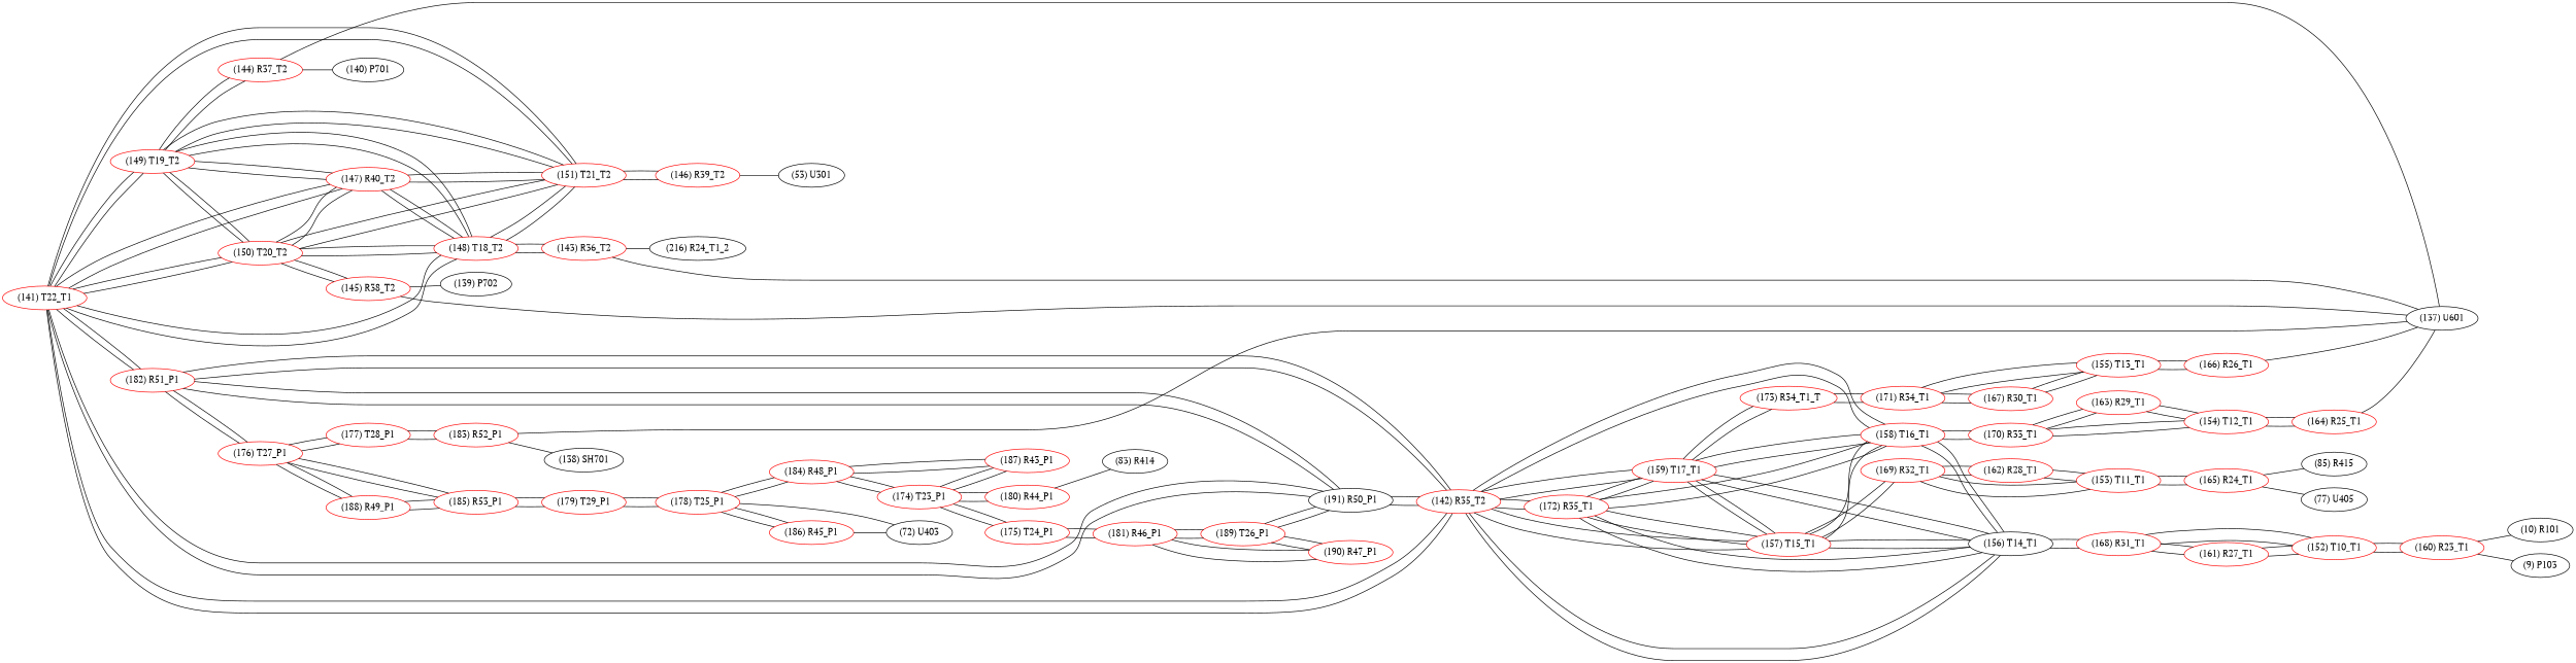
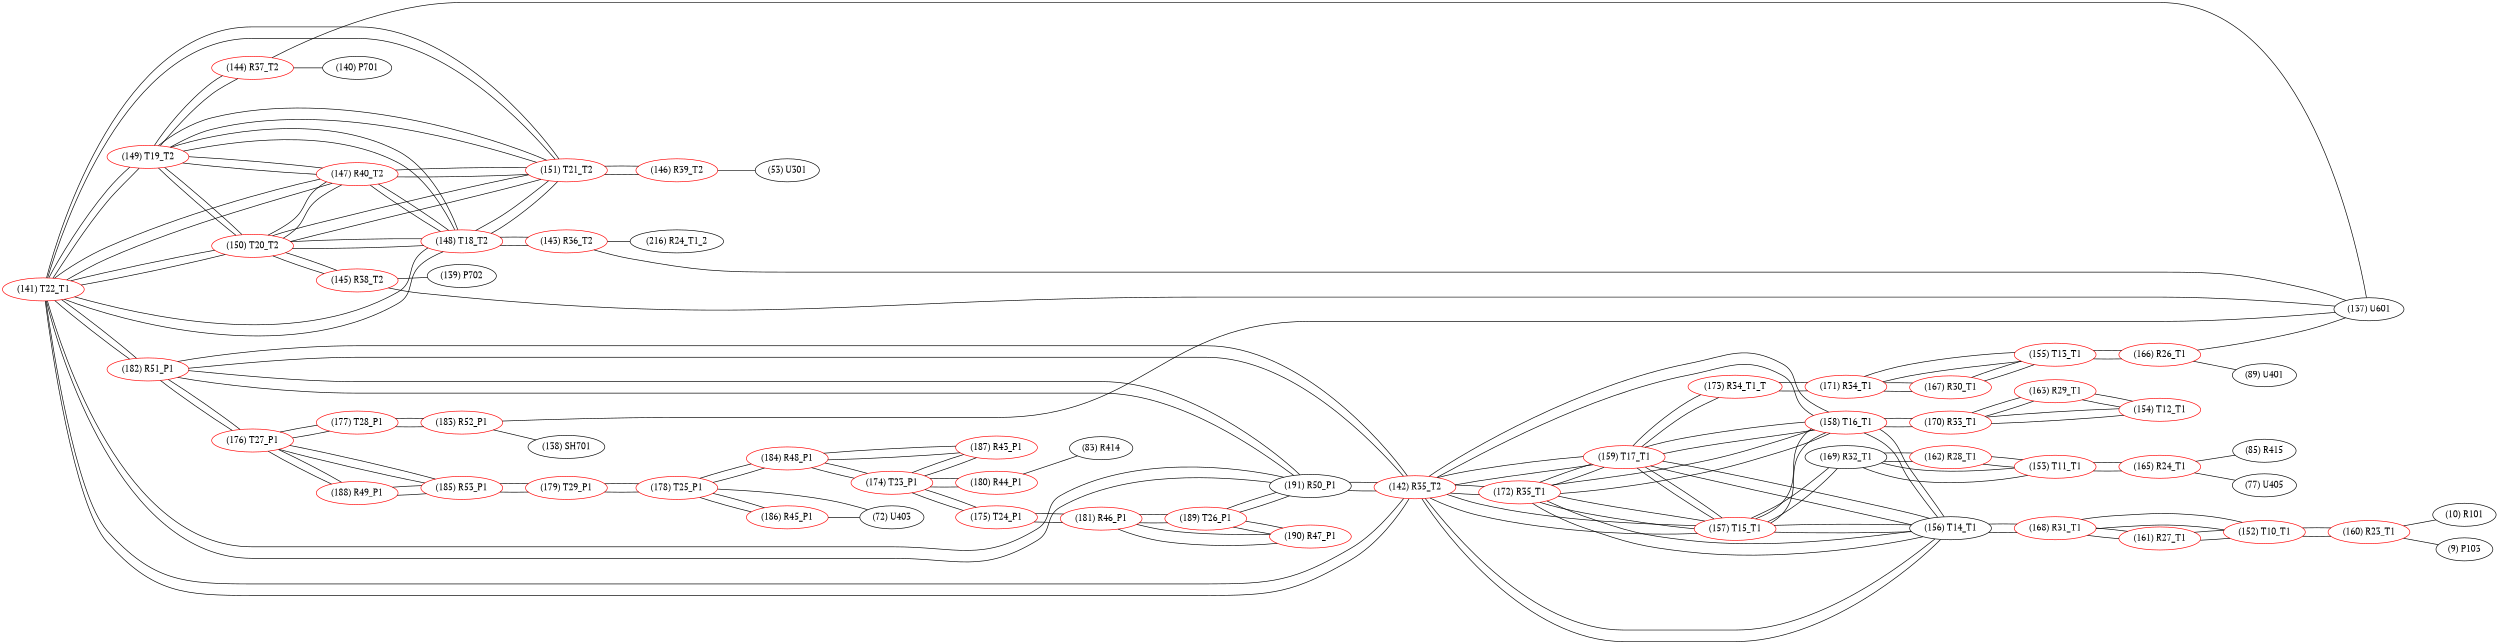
  graph {
    fontname="PT Serif"
    rankdir=LR
    node [color=red fontname="PT Serif"]
    edge [fontname="PT Serif"]
    n1 [label="(141) T22_T1"]
    n2 [label="(149) T19_T2"]
    n3 [label="(150) T20_T2"]
    n4 [label="(151) T21_T2"]
    n5 [label="(148) T18_T2"]
    n6 [label="(147) R40_T2"]
    n7 [label="(182) R51_P1"]
    n8 [color=black label="(191) R50_P1"]
    n9 [label="(142) R35_T2"]
    n10 [label="(144) R37_T2"]
    n11 [label="(145) R38_T2"]
    n12 [label="(146) R39_T2"]
    n13 [label="(143) R36_T2"]
    n14 [label="(176) T27_P1"]
    n15 [label="(189) T26_P1"]
    n16 [label="(157) T15_T1"]
    n17 [label="(158) T16_T1"]
    n18 [color=black label="(156) T14_T1"]
    n19 [label="(159) T17_T1"]
    n20 [label="(172) R35_T1"]
    n21 [label="(137) U601" color=""]
    n22 [label="(140) P701" color=""]
    n23 [label="(139) P702" color=""]
    n24 [label="(53) U301" color=""]
    n25 [label="(216) R24_T1_2" color=""]
    n26 [label="(177) T28_P1"]
    n27 [label="(185) R53_P1"]
    n28 [label="(188) R49_P1"]
    n29 [label="(181) R46_P1"]
    n30 [label="(190) R47_P1"]
-   n31 [label="(169) R32_T1"]
+   n31 [color=black label="(169) R32_T1"]
    n32 [label="(170) R33_T1"]
    n33 [label="(168) R31_T1"]
    n34 [label="(173) R34_T1_T"]
    n35 [label="(153) T11_T1"]
    n36 [label="(162) R28_T1"]
    n37 [label="(154) T12_T1"]
    n38 [label="(163) R29_T1"]
    n39 [label="(152) T10_T1"]
    n40 [label="(161) R27_T1"]
    n41 [label="(171) R34_T1"]
    n42 [label="(160) R23_T1"]
    n43 [label="(10) R101" color=""]
    n44 [label="(9) P103" color=""]
    n45 [label="(165) R24_T1"]
    n46 [label="(85) R415" color=""]
    n47 [label="(77) U405" color=""]
-   n48 [label="(164) R25_T1"]
    n49 [label="(155) T13_T1"]
    n50 [label="(167) R30_T1"]
    n51 [label="(166) R26_T1"]
+   n52 [label="(89) U401" color=""]
    n53 [label="(174) T23_P1"]
    n54 [label="(184) R48_P1"]
    n55 [label="(187) R43_P1"]
    n56 [label="(175) T24_P1"]
    n57 [label="(180) R44_P1"]
    n58 [label="(178) T25_P1"]
    n59 [label="(83) R414" color=""]
    n60 [label="(179) T29_P1"]
    n61 [label="(186) R45_P1"]
    n62 [label="(72) U403" color=""]
    n63 [label="(183) R52_P1"]
    n64 [label="(138) SH701" color=""]
    n1 -- n2
    n1 -- n3
    n1 -- n4
    n1 -- n5
    n1 -- n6
    n1 -- n7
    n1 -- n8
    n1 -- n9
    n2 -- n1
    n2 -- n3
    n2 -- n4
    n2 -- n5
    n2 -- n6
    n2 -- n10
    n3 -- n1
    n3 -- n2
    n3 -- n4
    n3 -- n5
    n3 -- n6
    n3 -- n11
    n4 -- n1
    n4 -- n2
    n4 -- n3
    n4 -- n5
    n4 -- n6
    n4 -- n12
    n5 -- n1
    n5 -- n2
    n5 -- n3
    n5 -- n4
    n5 -- n6
    n5 -- n13
    n6 -- n1
    n6 -- n2
    n6 -- n3
    n6 -- n4
    n6 -- n5
    n7 -- n1
    n7 -- n8
    n7 -- n9
    n7 -- n14
    n8 -- n1
    n8 -- n7
    n8 -- n9
    n8 -- n15
    n9 -- n1
    n9 -- n7
    n9 -- n8
    n9 -- n16
    n9 -- n17
    n9 -- n18
    n9 -- n19
    n9 -- n20
    n10 -- n2
    n10 -- n21
    n10 -- n22
    n11 -- n3
    n11 -- n21
    n11 -- n23
    n12 -- n4
    n12 -- n24
    n13 -- n5
    n13 -- n21
    n13 -- n25
    n14 -- n7
    n14 -- n26
    n14 -- n27
    n14 -- n28
    n15 -- n8
    n15 -- n29
    n15 -- n30
    n16 -- n9
    n16 -- n17
    n16 -- n18
    n16 -- n19
    n16 -- n20
    n16 -- n31
    n17 -- n9
    n17 -- n16
    n17 -- n18
    n17 -- n19
    n17 -- n20
    n17 -- n32
    n18 -- n9
    n18 -- n16
    n18 -- n17
    n18 -- n19
    n18 -- n20
    n18 -- n33
    n19 -- n9
    n19 -- n16
    n19 -- n17
    n19 -- n18
    n19 -- n20
    n19 -- n34
    n20 -- n9
    n20 -- n16
    n20 -- n17
    n20 -- n18
    n20 -- n19
    n26 -- n14
    n26 -- n63
    n27 -- n14
    n27 -- n28
    n27 -- n60
    n28 -- n14
    n28 -- n27
    n29 -- n15
    n29 -- n30
    n29 -- n56
    n30 -- n15
    n30 -- n29
    n31 -- n16
    n31 -- n35
    n31 -- n36
    n32 -- n17
    n32 -- n37
    n32 -- n38
    n33 -- n18
    n33 -- n39
    n33 -- n40
    n34 -- n19
    n34 -- n41
    n35 -- n31
    n35 -- n36
    n35 -- n45
    n36 -- n31
    n36 -- n35
    n37 -- n32
    n37 -- n38
-   n37 -- n48
    n38 -- n32
    n38 -- n37
    n39 -- n33
    n39 -- n40
    n39 -- n42
    n40 -- n33
    n40 -- n39
    n41 -- n34
    n41 -- n49
    n41 -- n50
    n42 -- n39
    n42 -- n43
    n42 -- n44
    n45 -- n35
    n45 -- n46
    n45 -- n47
-   n48 -- n21
-   n48 -- n37
    n49 -- n41
    n49 -- n50
    n49 -- n51
    n50 -- n41
    n50 -- n49
    n51 -- n21
    n51 -- n49
+   n51 -- n52
    n53 -- n54
    n53 -- n55
    n53 -- n56
    n53 -- n57
    n54 -- n53
    n54 -- n55
    n54 -- n58
    n55 -- n53
    n55 -- n54
    n56 -- n29
    n56 -- n53
    n57 -- n53
    n57 -- n59
    n58 -- n54
    n58 -- n60
    n58 -- n61
    n58 -- n62
    n60 -- n27
    n60 -- n58
    n61 -- n58
    n61 -- n62
    n63 -- n21
    n63 -- n26
    n63 -- n64
  }
